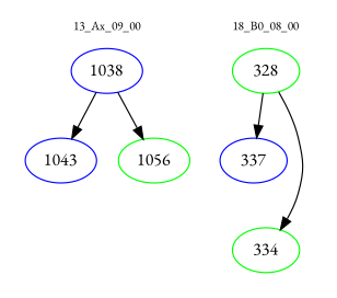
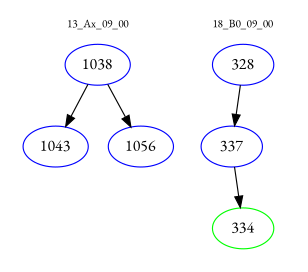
  digraph {
    fontname="EB Garamond"
    node [color=blue fontname="EB Garamond"]
    edge [color=black fontname="EB Garamond"]
    n1 [label=1038]
    n2 [label=1043]
-   n3 [color=green label=1056]
-   n4 [color=green label=328]
+   n3 [label=1056]
+   n4 [label=328]
    n5 [label=337]
    n6 [color=green label=334]
    subgraph cluster_1 {
      color=white
      fontsize=10
      label="13_Ax_09_00"
      n1
      n2
      n3
    }
    subgraph cluster_2 {
      color=white
      fontsize=10
-     label="18_B0_08_00"
+     label="18_B0_09_00"
      n4
      n5
      n6
    }
    n1 -> n2
    n1 -> n3
    n4 -> n5
-   n4 -> n6
+   n5 -> n6
  }
